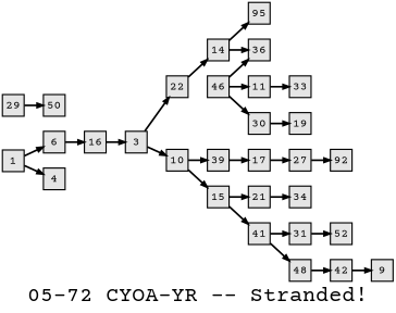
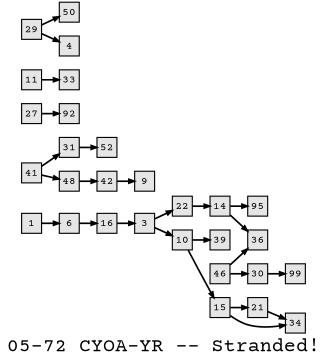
  digraph {
    fontname="Courier Prime"
    fontsize=36
    label="05-72 CYOA-YR -- Stranded!"
    nodesep=0.35
    ordering=out
    rankdir=LR
    ranksep=0.45
    node [fillcolor=grey90 fixedsize=true fontname="Courier Prime" fontsize=20 labelfloat=true margin="0,0" penwidth=2 regular=true shape=rect style=filled]
    edge [fontname="Courier Prime" fontsize=12 labelfloat=true penwidth=3]
    1
    6
    16
    3
    22
    10
    14
    39
    n9 [label=15]
    n10 [label=95]
    36
-   17
    21
    41
    27
    34
    31
    48
    11
    33
    46
    30
    n23 [label=92]
    29
    50
    4
    52
    42
-   19
+   19 [label=99]
    9
    1 -> 6
    6 -> 16
    16 -> 3
    3 -> 22
    3 -> 10
    22 -> 14
    10 -> 39
    10 -> n9
    14 -> n10
    14 -> 36
-   39 -> 17
    n9 -> 21
-   n9 -> 41
-   17 -> 27
+   n9 -> 34
    21 -> 34
    41 -> 31
    41 -> 48
    27 -> n23
    31 -> 52
    48 -> 42
    11 -> 33
    46 -> 36
-   46 -> 11
    46 -> 30
    30 -> 19
    29 -> 50
-   1 -> 4
+   29 -> 4
    42 -> 9
  }
